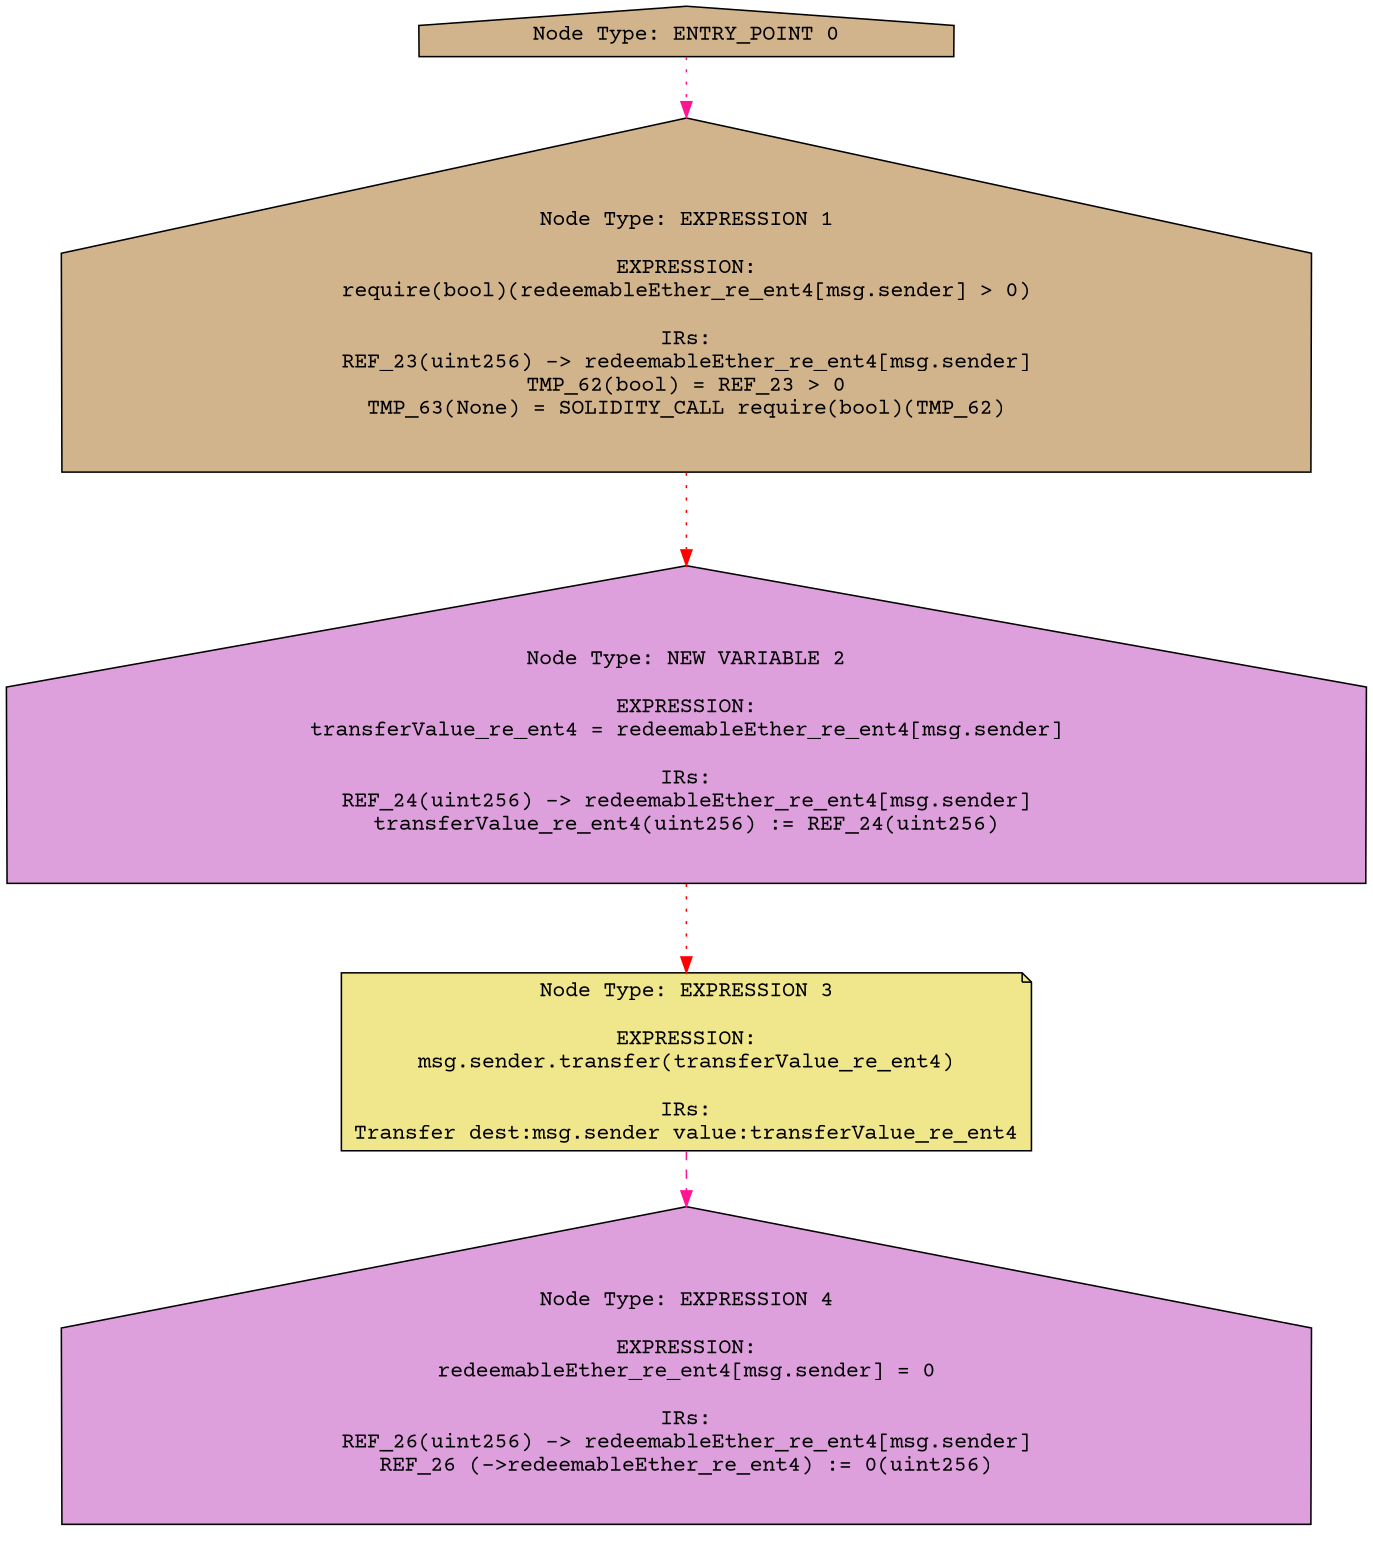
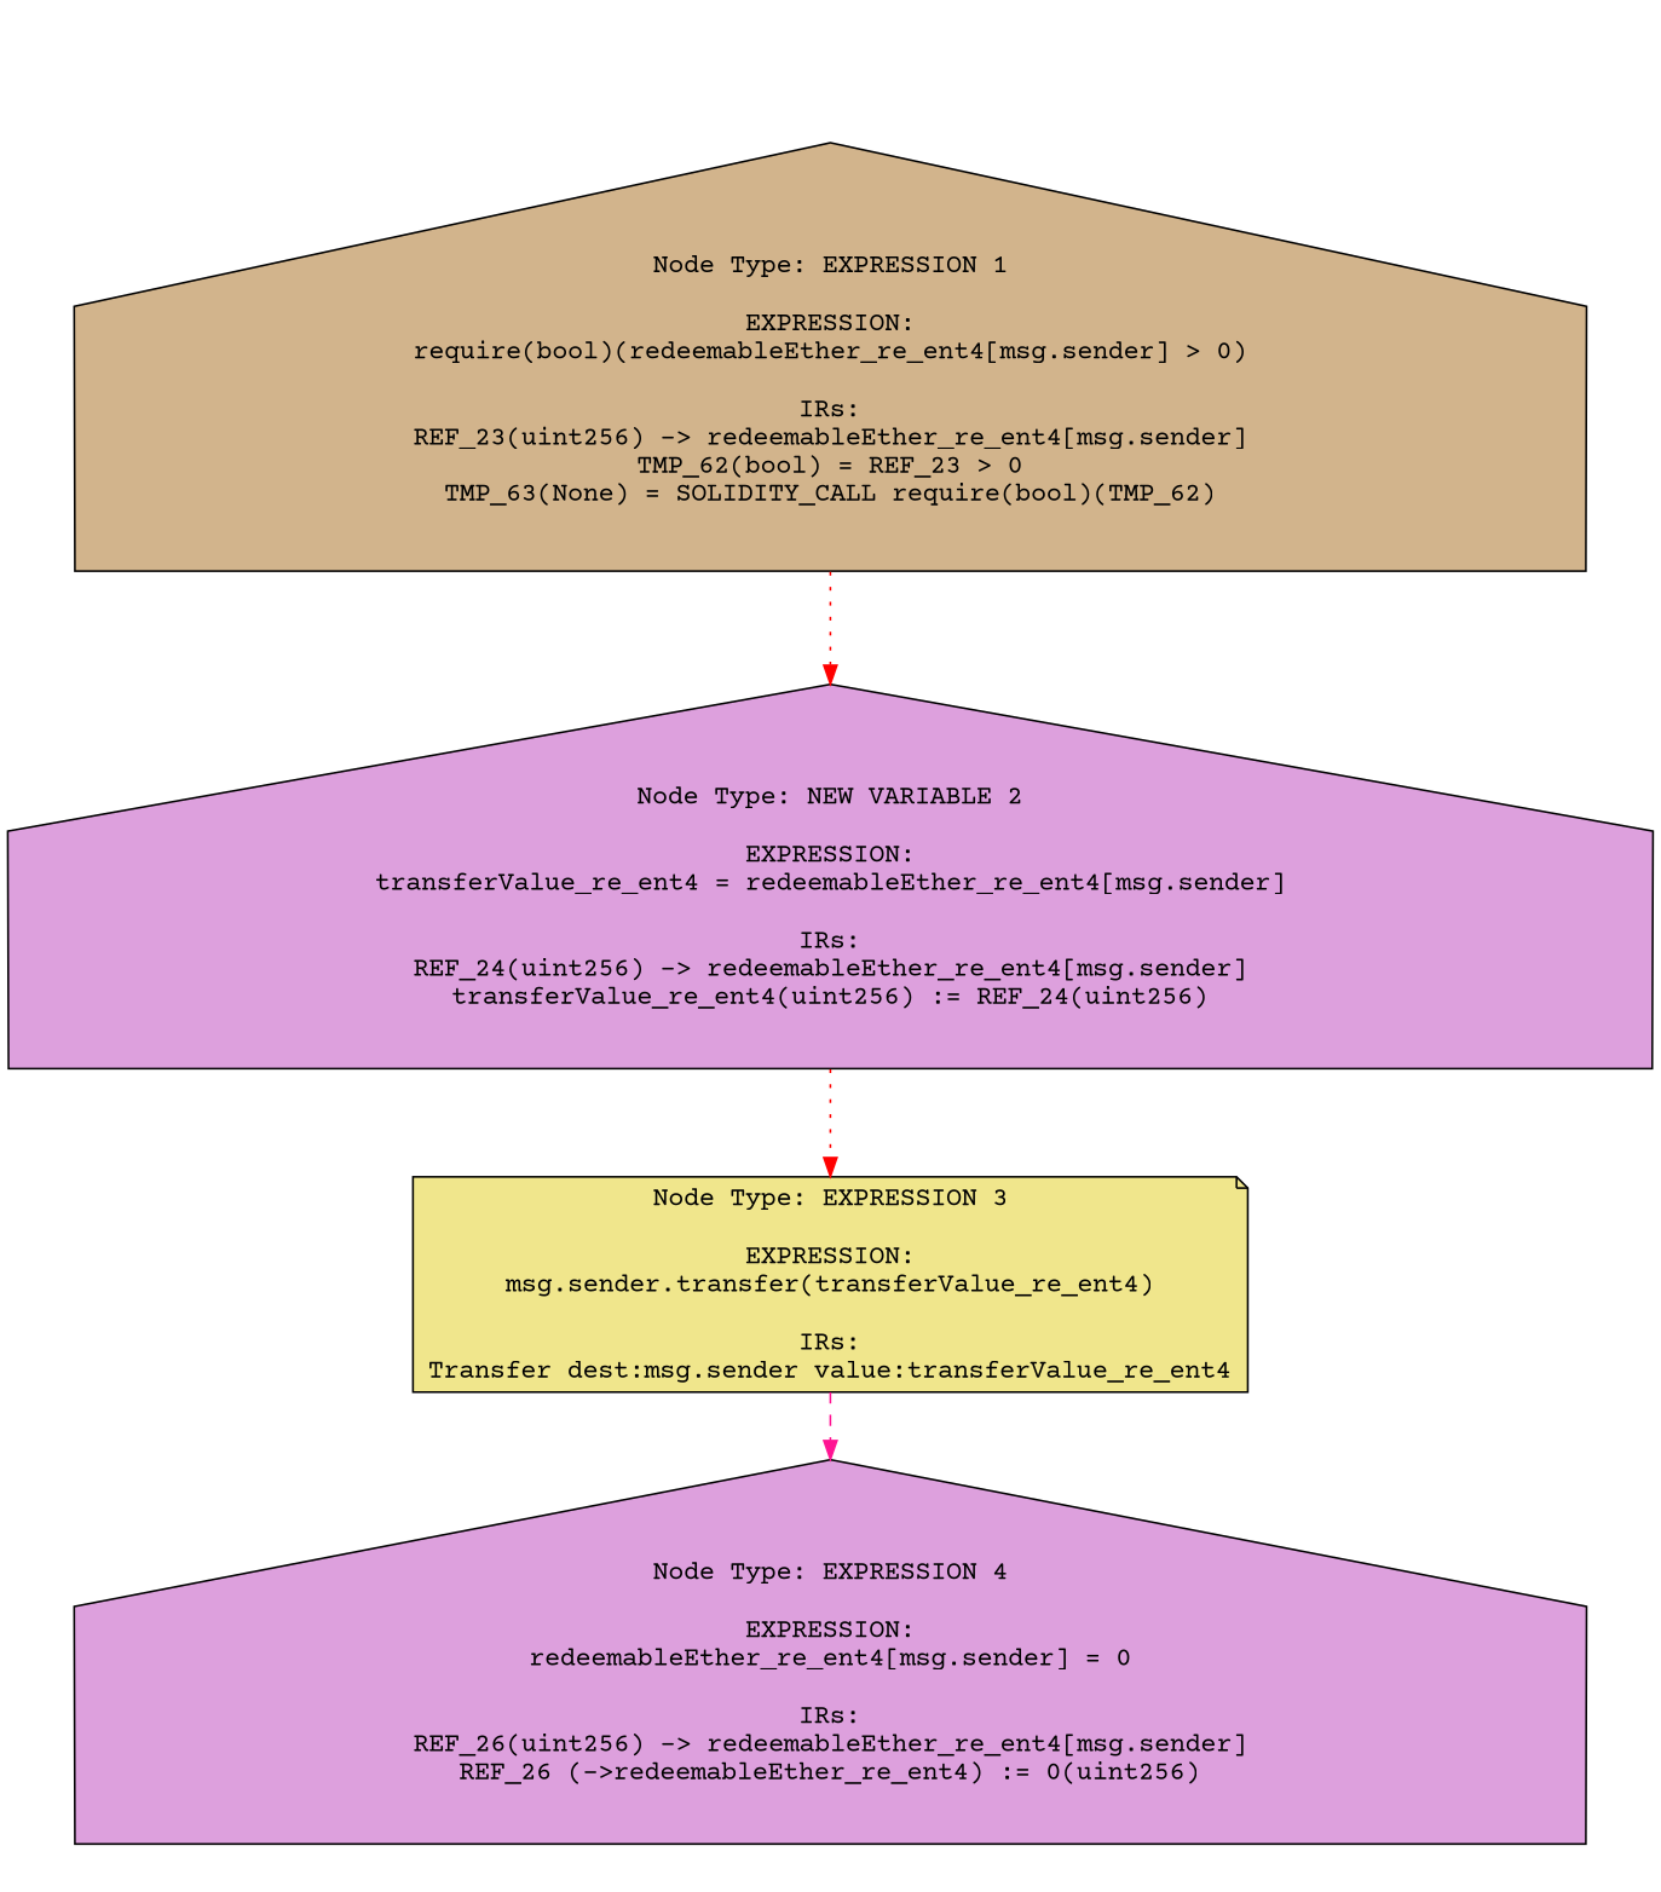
  digraph {
    fontname="Courier Prime"
    node [style=filled fillcolor=tan shape=house fontname="Courier Prime"]
    edge [color=deeppink style=dotted fontname="Courier Prime"]
-   n1 [label="Node Type: ENTRY_POINT 0\n"]
    n2 [label="Node Type: EXPRESSION 1\n\nEXPRESSION:\nrequire(bool)(redeemableEther_re_ent4[msg.sender] > 0)\n\nIRs:\nREF_23(uint256) -> redeemableEther_re_ent4[msg.sender]\nTMP_62(bool) = REF_23 > 0\nTMP_63(None) = SOLIDITY_CALL require(bool)(TMP_62)"]
    n3 [label="Node Type: NEW VARIABLE 2\n\nEXPRESSION:\ntransferValue_re_ent4 = redeemableEther_re_ent4[msg.sender]\n\nIRs:\nREF_24(uint256) -> redeemableEther_re_ent4[msg.sender]\ntransferValue_re_ent4(uint256) := REF_24(uint256)" fillcolor=plum]
    n4 [label="Node Type: EXPRESSION 3\n\nEXPRESSION:\nmsg.sender.transfer(transferValue_re_ent4)\n\nIRs:\nTransfer dest:msg.sender value:transferValue_re_ent4" fillcolor=khaki shape=note]
    n5 [label="Node Type: EXPRESSION 4\n\nEXPRESSION:\nredeemableEther_re_ent4[msg.sender] = 0\n\nIRs:\nREF_26(uint256) -> redeemableEther_re_ent4[msg.sender]\nREF_26 (->redeemableEther_re_ent4) := 0(uint256)" fillcolor=plum]
-   n1 -> n2
    n2 -> n3 [color=red]
    n3 -> n4 [color=red]
    n4 -> n5 [style=dashed]
  }
